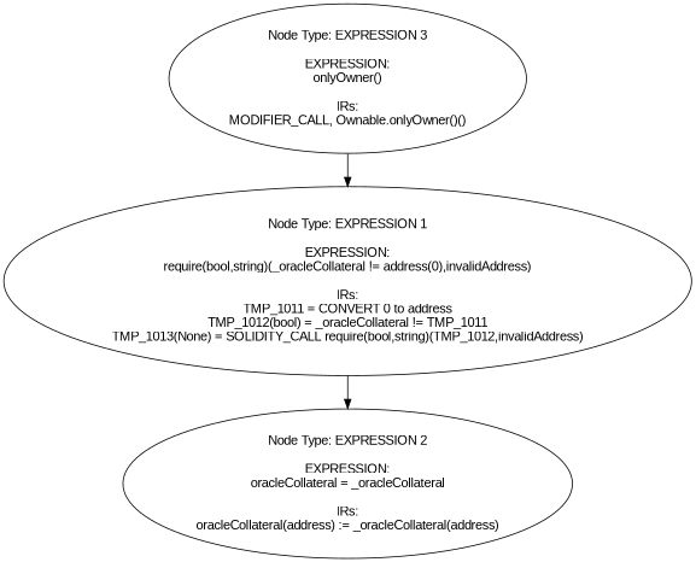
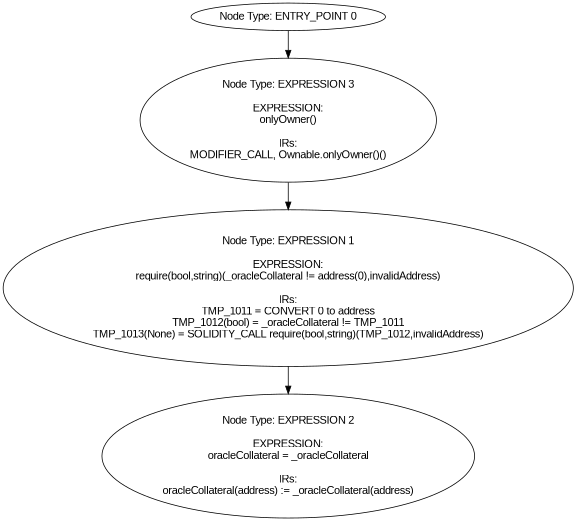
  digraph {
    fontname="Liberation Sans"
    node [fontname="Liberation Sans"]
    edge [fontname="Liberation Sans"]
+   n1 [label="Node Type: ENTRY_POINT 0\n"]
    n2 [label="Node Type: EXPRESSION 3\n\nEXPRESSION:\nonlyOwner()\n\nIRs:\nMODIFIER_CALL, Ownable.onlyOwner()()"]
    n3 [label="Node Type: EXPRESSION 1\n\nEXPRESSION:\nrequire(bool,string)(_oracleCollateral != address(0),invalidAddress)\n\nIRs:\nTMP_1011 = CONVERT 0 to address\nTMP_1012(bool) = _oracleCollateral != TMP_1011\nTMP_1013(None) = SOLIDITY_CALL require(bool,string)(TMP_1012,invalidAddress)"]
    n4 [label="Node Type: EXPRESSION 2\n\nEXPRESSION:\noracleCollateral = _oracleCollateral\n\nIRs:\noracleCollateral(address) := _oracleCollateral(address)"]
+   n1 -> n2
    n2 -> n3
    n3 -> n4
  }
